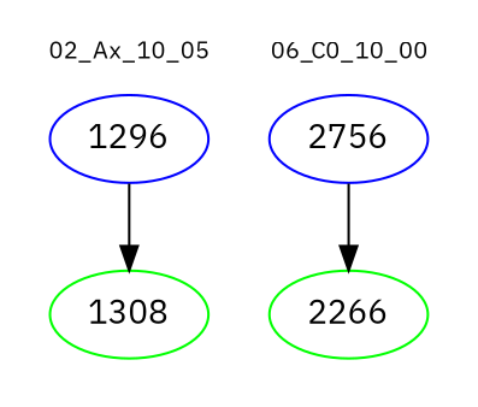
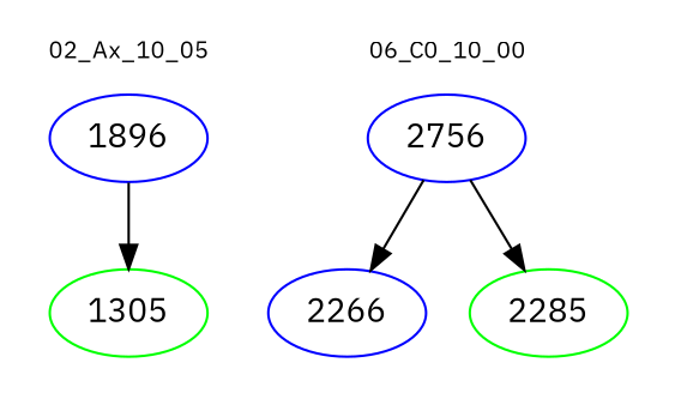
  digraph {
    fontname="IBM Plex Sans"
    node [color=green fontname="IBM Plex Sans"]
    edge [color=black fontname="IBM Plex Sans"]
-   n1 [color=blue label=1296]
-   n2 [label=1308]
+   n1 [color=blue label=1896]
+   n2 [label=1305]
    n3 [color=blue label=2756]
-   n4 [label=2266]
+   n4 [color=blue label=2266]
+   n5 [label=2285]
    subgraph cluster_1 {
      color=white
      fontsize=10
      label="02_Ax_10_05"
      n1
      n2
    }
    subgraph cluster_2 {
      color=white
      fontsize=10
      label="06_C0_10_00"
      n3
      n4
+     n5
    }
    n1 -> n2
    n3 -> n4
+   n3 -> n5
  }
